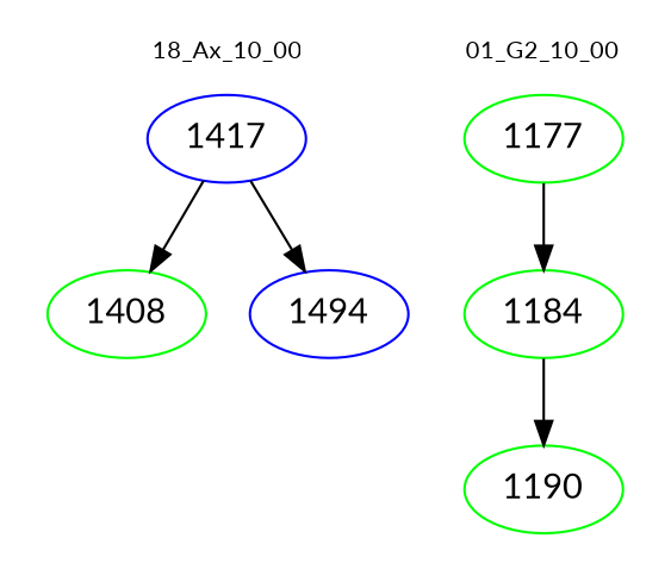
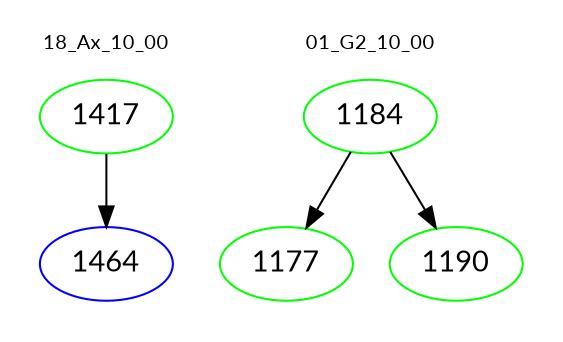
  digraph {
    fontname=Lato
    node [color=green fontname=Lato]
    edge [color=black fontname=Lato]
-   n1 [color=blue label=1417]
-   n2 [label=1408]
-   n3 [color=blue label=1494]
+   n1 [label=1417]
+   n3 [color=blue label=1464]
    n4 [label=1184]
    n5 [label=1177]
    n6 [label=1190]
    subgraph cluster_1 {
      color=white
      fontsize=10
      label="18_Ax_10_00"
      n1
-     n2
      n3
    }
    subgraph cluster_2 {
      color=white
      fontsize=10
      label="01_G2_10_00"
      n4
      n5
      n6
    }
-   n1 -> n2
    n1 -> n3
-   n5 -> n4
+   n4 -> n5
    n4 -> n6
  }
